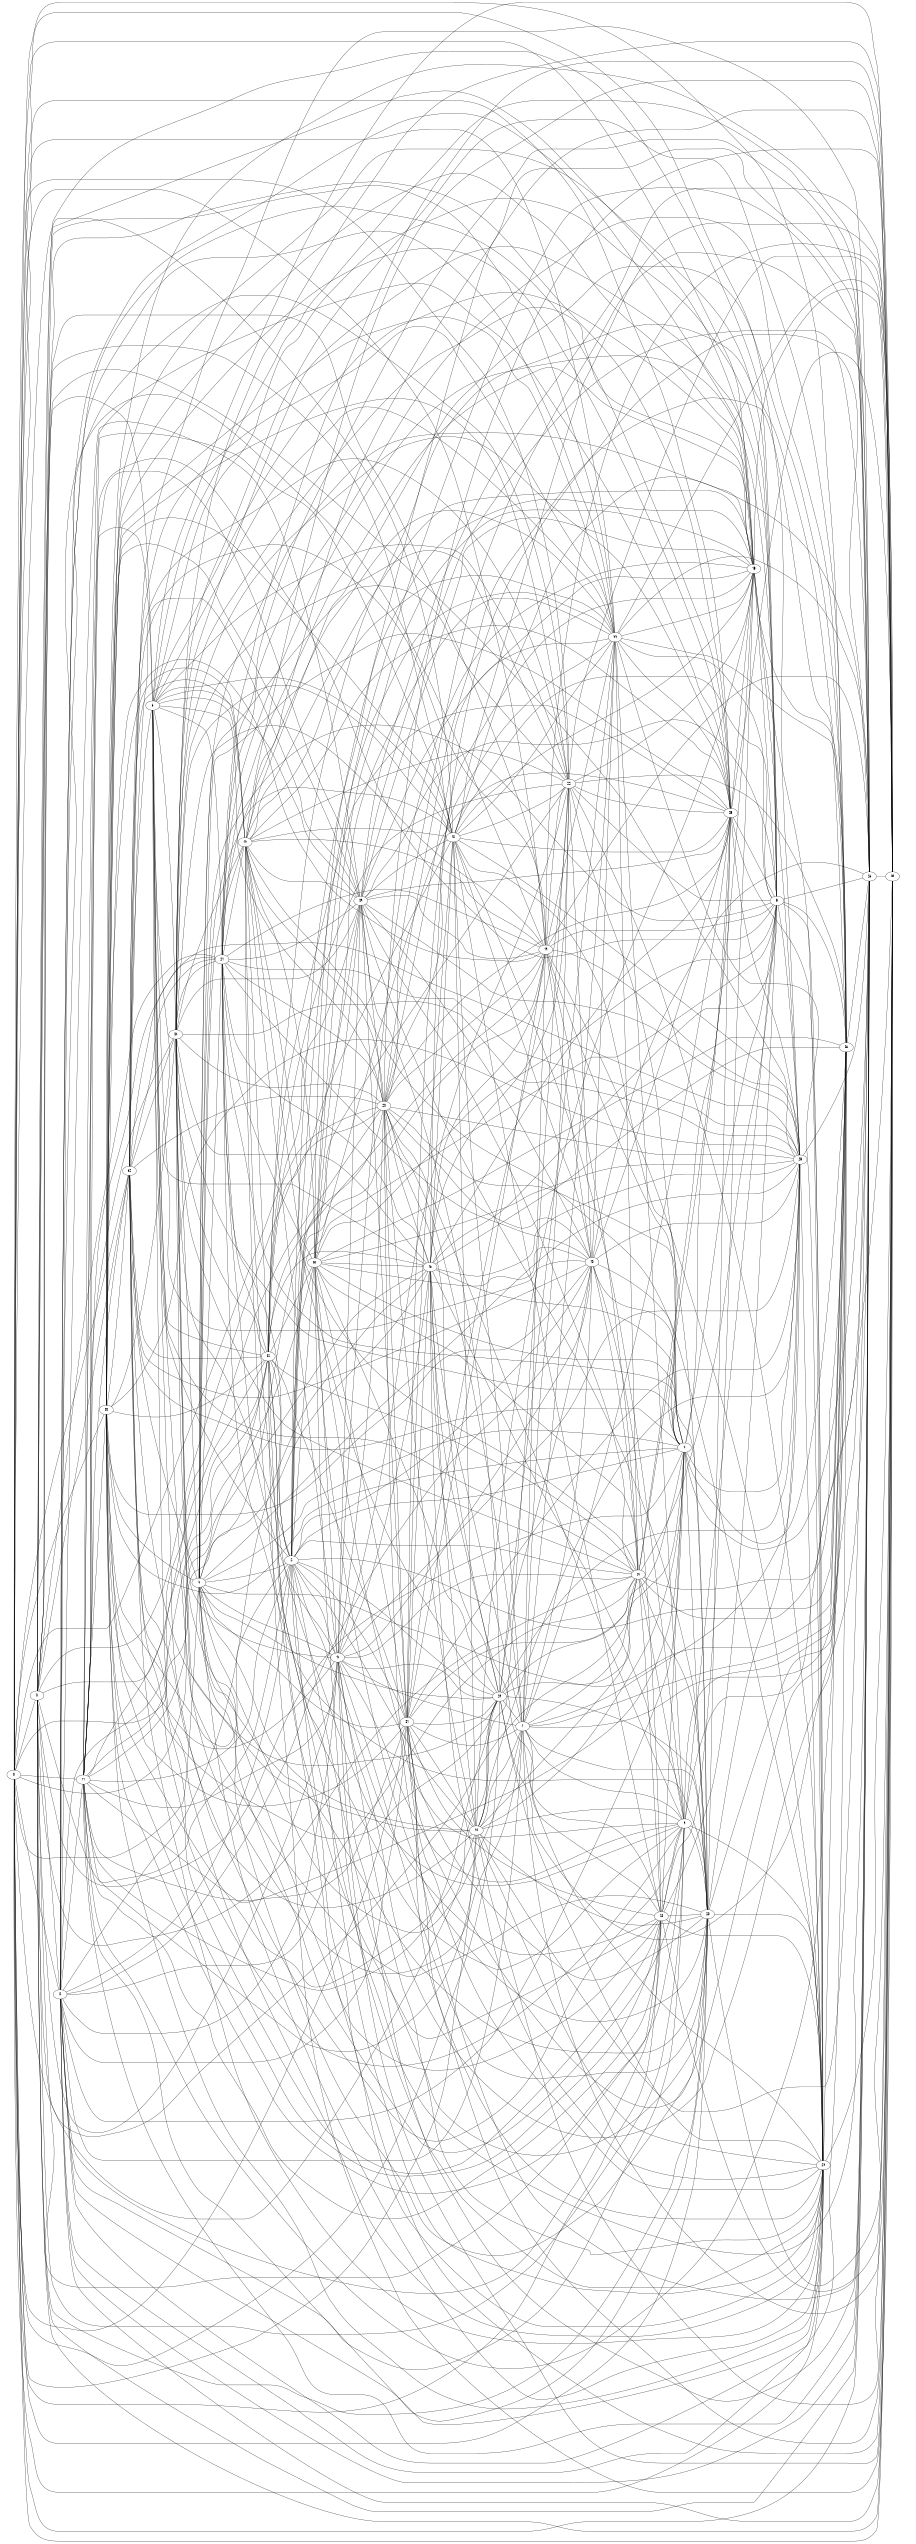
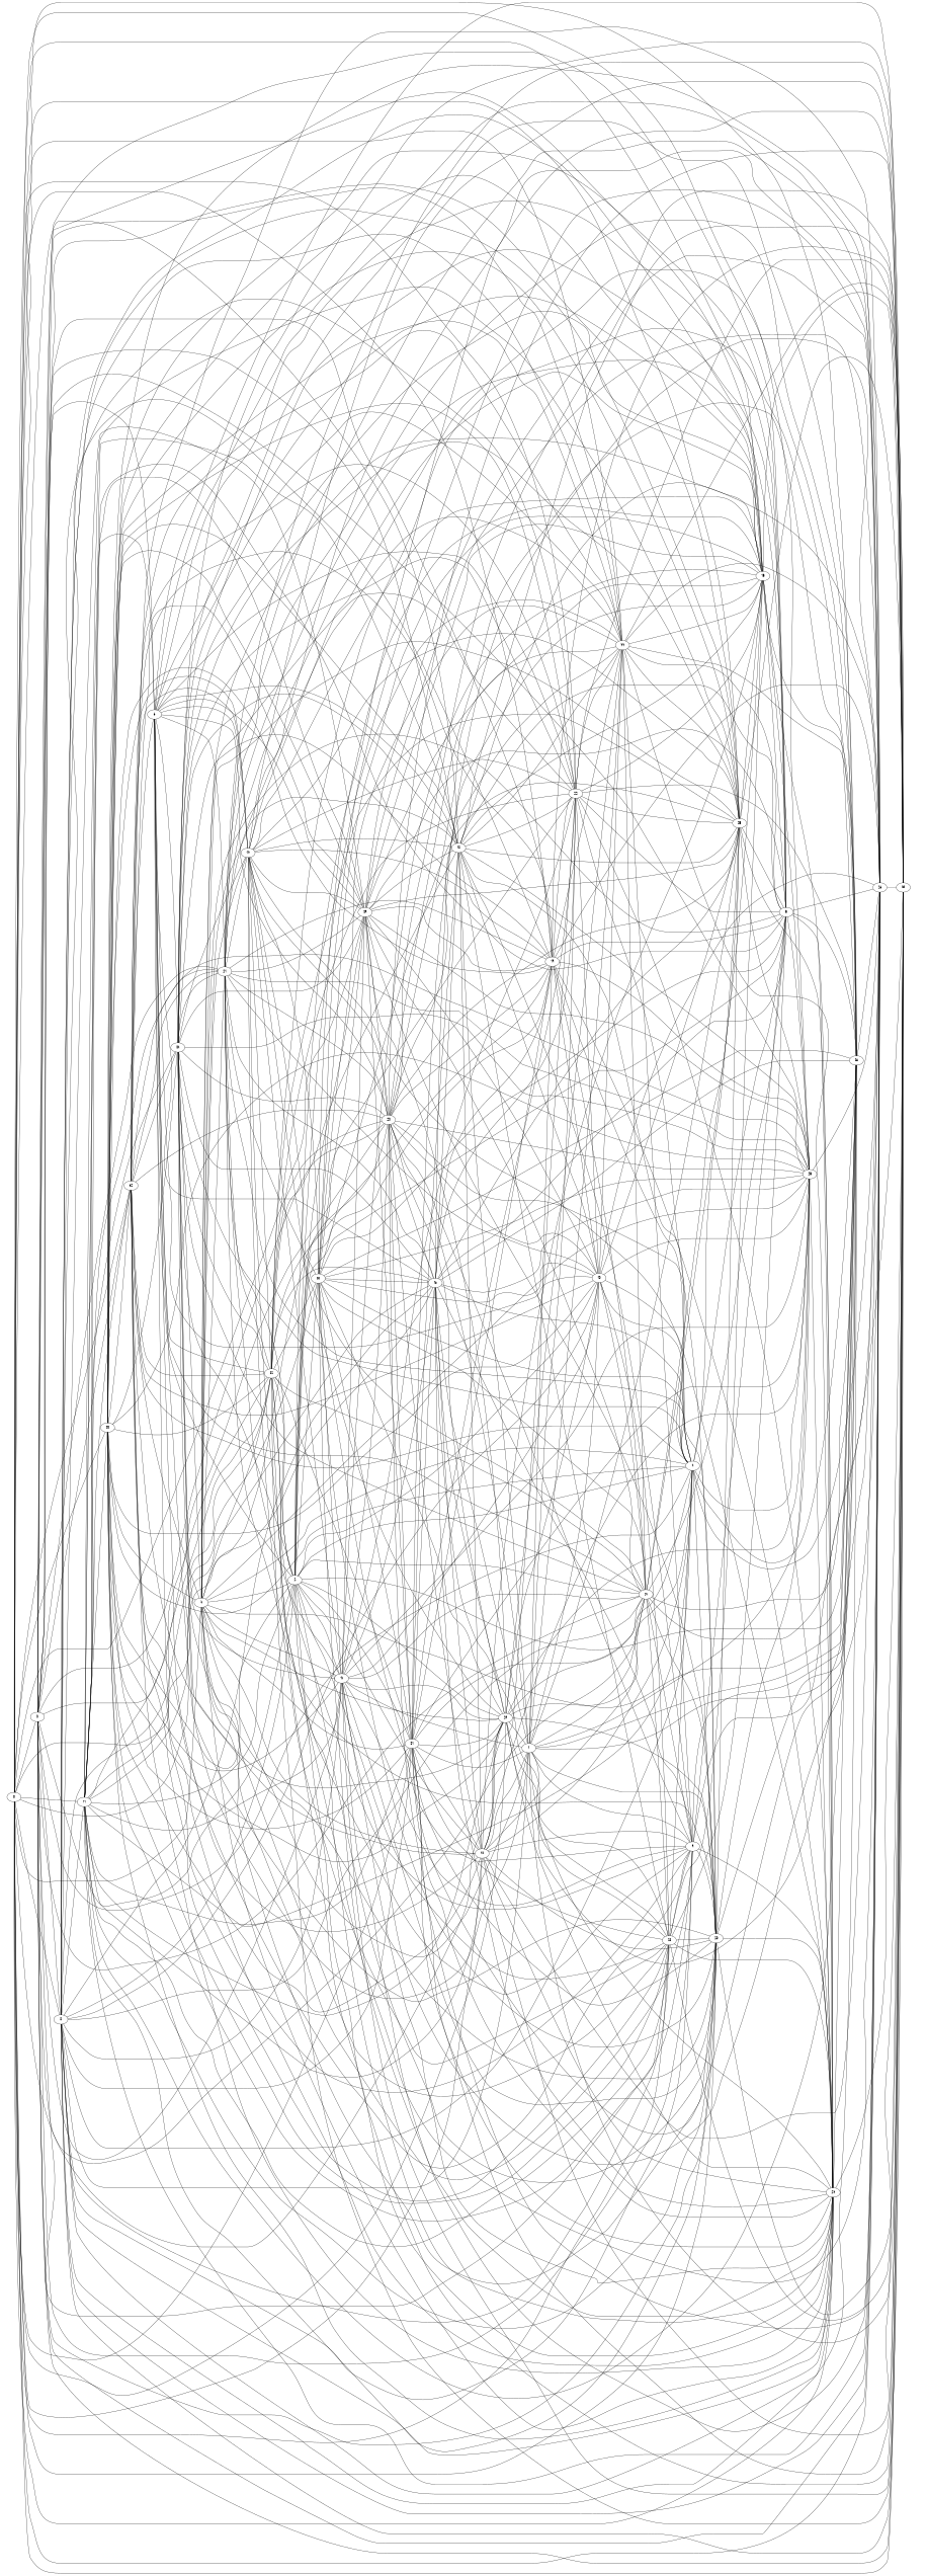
  graph {
    fontname="Patrick Hand"
    rankdir=LR
    node [fontname="Patrick Hand"]
    edge [fontname="Patrick Hand"]
    0
    3
    8
    11
    n5 [label=62]
    15
    19
    22
    25
    26
    27
    30
    33
    35
    36
    9
    20
    4
    24
    29
    5
    23
    28
    1
    10
    31
    2
    n28 [label=77]
    16
    32
    39
    13
    21
    14
    6
    18
    38
    17
    7
    34
    0 -- 3
    0 -- 8
    0 -- 11
    0 -- n5
    0 -- 15
    0 -- 19
    0 -- 22
    0 -- 25
    0 -- 26
    0 -- 27
    0 -- 30
    0 -- 33
    0 -- 35
    0 -- 36
    3 -- 8
    3 -- n5
    3 -- 15
    3 -- 19
    3 -- 30
    3 -- 35
    3 -- 9
    3 -- 20
    3 -- 4
    3 -- 24
    3 -- 29
    3 -- 5
    3 -- 23
    3 -- 28
    8 -- 11
    8 -- 15
    8 -- 19
    8 -- 22
    8 -- 30
    8 -- 9
    8 -- 20
    8 -- 1
    8 -- 10
    8 -- 31
    8 -- 2
    8 -- n28
    8 -- 16
    8 -- 32
    8 -- 39
    11 -- 33
    11 -- 35
    11 -- 36
    11 -- 4
    11 -- 5
    11 -- 28
    11 -- 2
    11 -- 32
    11 -- 13
    11 -- 21
    11 -- 14
    n5 -- 11
    n5 -- 19
    n5 -- 25
    n5 -- 26
    n5 -- 27
    n5 -- 9
    n5 -- 4
    n5 -- 29
    n5 -- 23
    n5 -- 28
    n5 -- n28
    n5 -- 13
    n5 -- 6
    15 -- 25
    15 -- 36
    15 -- 5
    15 -- 28
    15 -- n28
    15 -- 39
    15 -- 14
    15 -- 6
    15 -- 18
    15 -- 38
    15 -- 17
    15 -- 7
    19 -- 22
    19 -- 25
    19 -- 27
    19 -- 33
    19 -- 23
    19 -- 10
    19 -- 2
    19 -- n28
    19 -- 16
    22 -- n5
    22 -- 15
    22 -- 36
    22 -- 5
    22 -- 10
    22 -- 31
    22 -- 2
    22 -- 16
    22 -- 32
    22 -- 14
    22 -- 18
    22 -- 34
    25 -- 3
    25 -- 27
    25 -- 35
    25 -- 1
    25 -- 10
    25 -- 16
    25 -- 18
    26 -- 3
    26 -- 8
    26 -- 11
    26 -- 19
    26 -- 25
    26 -- 30
    26 -- 23
    26 -- 1
    26 -- 31
    26 -- 32
    26 -- 39
    26 -- 21
    26 -- 18
    26 -- 17
    27 -- 8
    27 -- 11
    27 -- 15
    27 -- 22
    27 -- 30
    27 -- 35
    27 -- 36
    27 -- 29
    27 -- 1
    27 -- 10
    27 -- 16
    27 -- 32
    27 -- 13
    30 -- 15
    30 -- 19
    30 -- 22
    30 -- 35
    30 -- 20
    30 -- 24
    30 -- 28
    30 -- 1
    30 -- 2
    30 -- n28
    30 -- 21
    30 -- 14
    30 -- 6
    30 -- 18
    30 -- 38
    30 -- 17
    30 -- 34
    33 -- n5
    33 -- 15
    33 -- 22
    33 -- 25
    33 -- 26
    33 -- 27
    33 -- 29
    33 -- 10
    33 -- 31
    33 -- 2
    33 -- n28
    33 -- 32
    33 -- 39
    33 -- 14
    33 -- 17
    33 -- 7
    35 -- 8
    35 -- 15
    35 -- 22
    35 -- 33
    35 -- 1
    35 -- 10
    35 -- n28
    35 -- 39
    35 -- 18
    35 -- 17
    35 -- 7
    35 -- 34
    36 -- 8
    36 -- 26
    36 -- 20
    36 -- 4
    36 -- 2
    36 -- n28
    36 -- 16
    36 -- 21
    36 -- 14
    36 -- 17
    36 -- 7
    9 -- 26
    9 -- 27
    9 -- 33
    9 -- 36
    9 -- 20
    9 -- 24
    9 -- 5
    9 -- 23
    9 -- n28
    9 -- 32
    9 -- 13
    9 -- 14
    9 -- 18
    9 -- 38
    9 -- 17
    9 -- 7
    20 -- 0
+   20 -- 11
    20 -- 22
    20 -- 25
    20 -- 27
    20 -- 35
    20 -- 31
    20 -- 39
    20 -- 13
    20 -- 21
    20 -- 14
    20 -- 18
    20 -- 38
    20 -- 7
    4 -- 8
    4 -- 19
    4 -- 25
    4 -- 26
    4 -- 33
    4 -- 35
    4 -- 20
    4 -- 29
    4 -- 23
    4 -- 10
    4 -- 31
    4 -- 13
    4 -- 38
    4 -- 17
    24 -- 0
    24 -- 8
    24 -- 15
    24 -- 19
    24 -- 35
    24 -- 36
    24 -- 20
    24 -- 28
    24 -- 1
    24 -- 10
    24 -- 17
    24 -- 34
    29 -- 0
    29 -- 11
    29 -- 25
    29 -- 26
    29 -- 20
    29 -- 24
    29 -- 23
    29 -- 1
    29 -- 31
    29 -- 16
    29 -- 14
    29 -- 38
    5 -- 19
    5 -- 25
    5 -- 26
    5 -- 27
    5 -- 33
    5 -- 35
    5 -- 36
    5 -- 4
    5 -- 24
    5 -- 28
    5 -- 2
    5 -- n28
    5 -- 38
    5 -- 7
    5 -- 34
    23 -- 0
    23 -- 11
    23 -- 15
    23 -- 25
    23 -- 27
    23 -- 30
    23 -- 35
    23 -- 36
    23 -- 1
    23 -- 31
    23 -- 14
    23 -- 6
    23 -- 17
    23 -- 7
    23 -- 34
    28 -- 0
    28 -- 8
    28 -- 27
    28 -- 33
    28 -- 9
    28 -- 20
    28 -- 4
+   28 -- 29
    28 -- 1
    28 -- 31
    28 -- 2
    28 -- 16
    28 -- 17
    28 -- 7
    1 -- 19
    1 -- 22
    1 -- 36
    1 -- 9
    1 -- 20
    1 -- 10
    1 -- 31
    1 -- 13
    1 -- 18
    1 -- 34
    10 -- n5
    10 -- 26
    10 -- 29
    10 -- 23
    10 -- 28
    10 -- 2
    10 -- n28
    10 -- 39
    10 -- 14
    10 -- 6
    31 -- 0
    31 -- 11
    31 -- 15
    31 -- 19
    31 -- 25
    31 -- 27
    31 -- 30
    31 -- 36
    31 -- 2
    31 -- 16
    31 -- 39
    31 -- 38
    31 -- 7
    2 -- 3
    2 -- 15
    2 -- 27
    2 -- 20
    2 -- 4
    2 -- 24
    2 -- 29
    2 -- n28
    2 -- 21
    2 -- 6
    2 -- 38
    n28 -- 0
    n28 -- 3
-   n28 -- 17
+   n28 -- 22
    n28 -- 26
    n28 -- 27
    n28 -- 24
    n28 -- 29
    n28 -- 23
    n28 -- 1
    n28 -- 39
    n28 -- 6
    n28 -- 18
    n28 -- 38
    16 -- 0
    16 -- 11
    16 -- 26
    16 -- 35
    16 -- 9
    16 -- 4
    16 -- 5
    16 -- 23
    16 -- 1
    16 -- 32
    16 -- 21
    16 -- 14
    16 -- 18
    16 -- 34
    32 -- 3
    32 -- n5
    32 -- 19
    32 -- 30
    32 -- 35
    32 -- 36
    32 -- 24
    32 -- 31
    32 -- 2
    32 -- 21
    32 -- 34
    39 -- 11
    39 -- n5
    39 -- 19
    39 -- 25
    39 -- 30
    39 -- 24
    39 -- 29
    39 -- 5
    39 -- 23
    39 -- 2
    39 -- 32
    39 -- 17
    13 -- 0
    13 -- 15
    13 -- 22
    13 -- 25
    13 -- 26
    13 -- 30
    13 -- 33
    13 -- 24
    13 -- 29
    13 -- 23
    13 -- 31
    13 -- 2
    13 -- 16
    13 -- 7
    13 -- 34
    21 -- 3
    21 -- n5
    21 -- 15
    21 -- 19
    21 -- 25
    21 -- 4
    21 -- 5
    21 -- 23
    21 -- 10
    21 -- n28
    21 -- 39
    21 -- 6
    21 -- 38
    21 -- 17
    21 -- 34
    14 -- 3
    14 -- 8
    14 -- 25
    14 -- 26
    14 -- 27
    14 -- 24
    14 -- 1
    14 -- 2
    14 -- 39
    14 -- 21
    14 -- 17
    14 -- 7
    6 -- 3
    6 -- 11
    6 -- 22
    6 -- 26
    6 -- 27
    6 -- 9
    6 -- 20
    6 -- 24
    6 -- 5
    6 -- 16
    6 -- 32
    6 -- 39
    6 -- 18
    6 -- 17
    6 -- 34
    18 -- 0
    18 -- 3
    18 -- 11
    18 -- 33
    18 -- 5
    18 -- 28
    18 -- 10
    18 -- 31
    18 -- 32
    18 -- 39
    18 -- 13
    18 -- 17
    18 -- 7
    18 -- 34
    38 -- 0
    38 -- 25
    38 -- 26
    38 -- 27
    38 -- 35
    38 -- 36
    38 -- 24
    38 -- 10
    38 -- 16
    38 -- 32
    38 -- 39
    38 -- 14
    38 -- 17
    17 -- n5
    17 -- 19
    17 -- 22
    17 -- 29
    17 -- 32
    17 -- 7
    7 -- 0
    7 -- n5
    7 -- 22
    7 -- 25
    7 -- 27
    7 -- 4
    7 -- 29
    7 -- 1
    7 -- 2
    7 -- 32
    7 -- 21
    34 -- 11
    34 -- n5
    34 -- 15
    34 -- 19
    34 -- 25
    34 -- 33
    34 -- 36
    34 -- 20
    34 -- 4
    34 -- 2
    34 -- 39
    34 -- 14
    34 -- 17
    34 -- 7
  }
